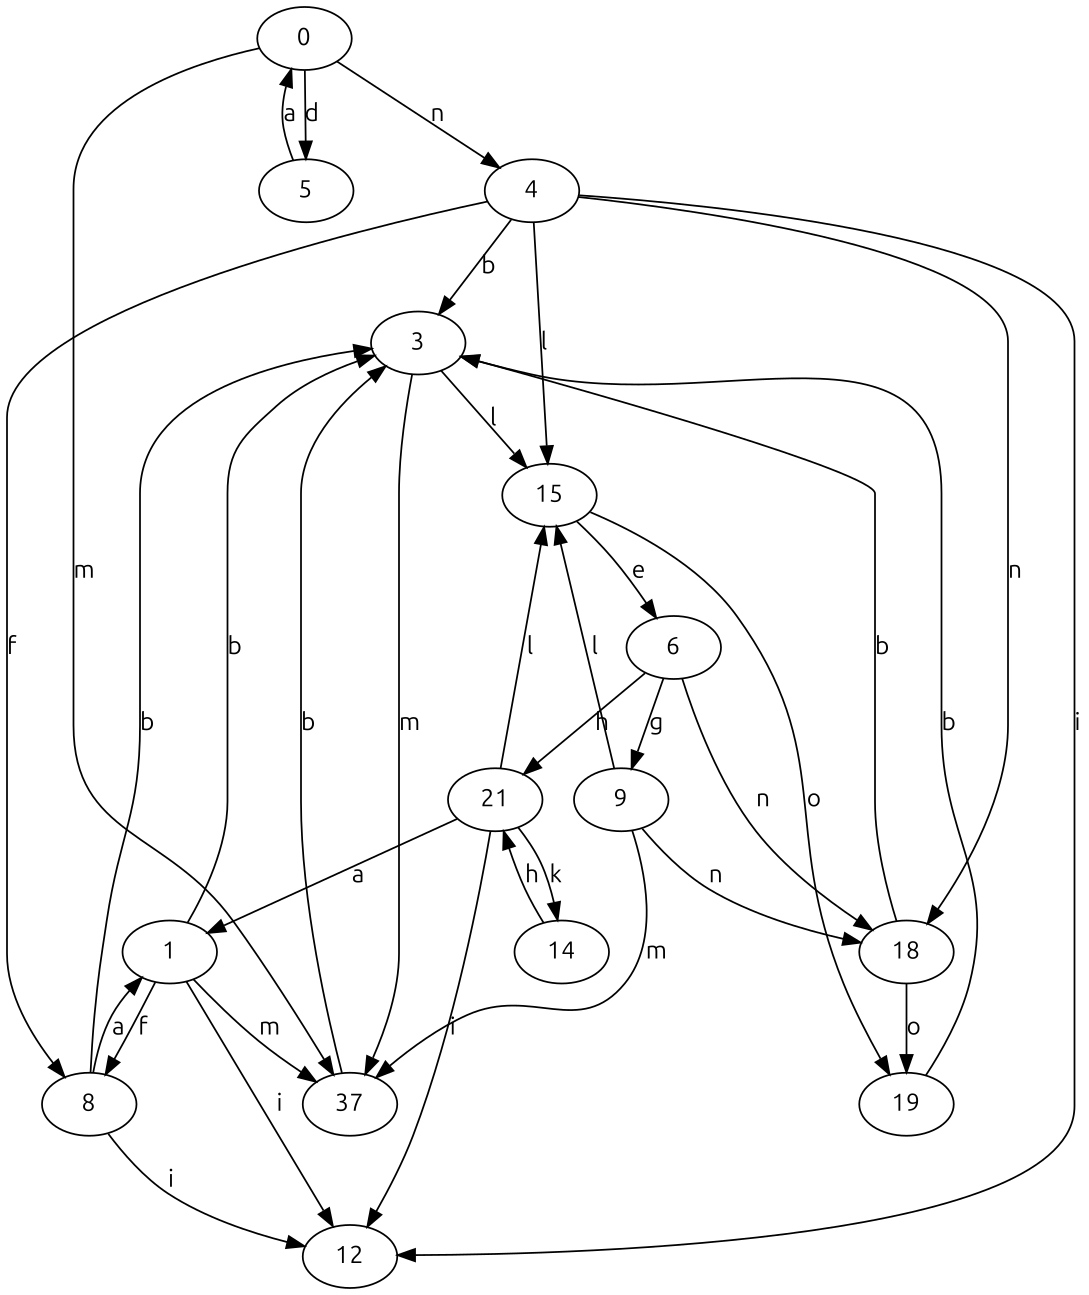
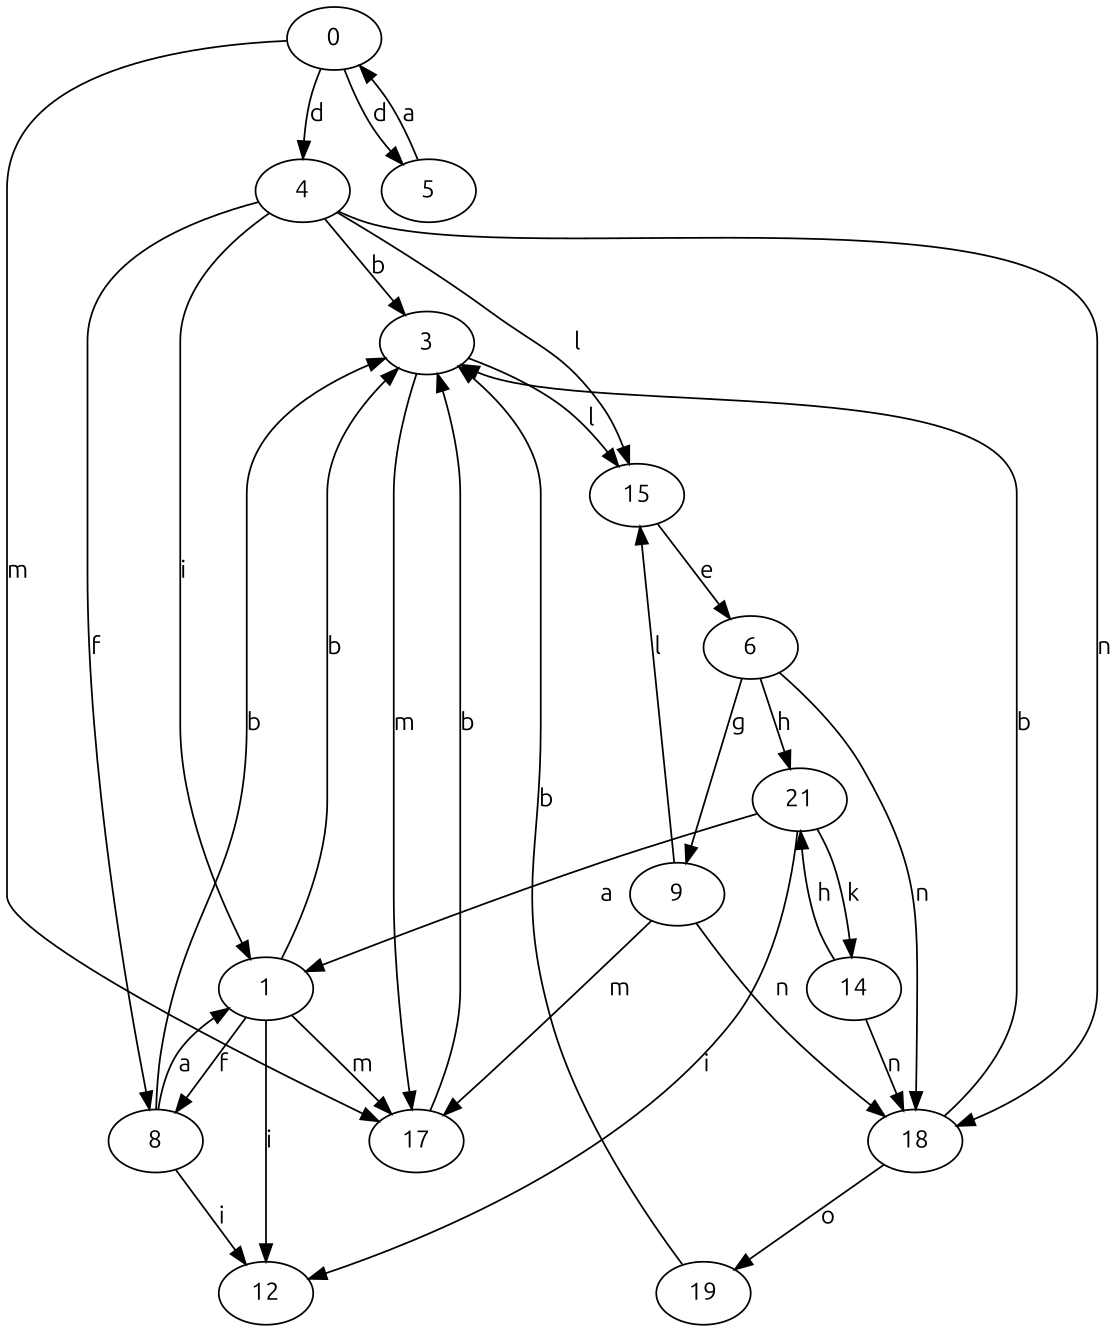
  strict digraph {
    fontname=Ubuntu
    node [fontname=Ubuntu]
    edge [fontname=Ubuntu]
    0
    4
    5
-   17 [label=37]
+   17
    3
    8
    12
    15
    18
    1
    6
    19
    9
    n14 [label=21]
    14
-   0 -> 4 [label=n]
+   0 -> 4 [label=d]
    0 -> 5 [label=d]
    0 -> 17 [label=m]
    4 -> 3 [label=b]
    4 -> 8 [label=f]
-   4 -> 12 [label=i]
+   4 -> 1 [label=i]
    4 -> 15 [label=l]
    4 -> 18 [label=n]
    5 -> 0 [label=a]
    17 -> 3 [label=b]
    3 -> 17 [label=m]
    3 -> 15 [label=l]
    8 -> 3 [label=b]
    8 -> 12 [label=i]
    8 -> 1 [label=a]
    15 -> 6 [label=e]
-   15 -> 19 [label=o]
    18 -> 3 [label=b]
    18 -> 19 [label=o]
    1 -> 17 [label=m]
    1 -> 3 [label=b]
    1 -> 8 [label=f]
    1 -> 12 [label=i]
    6 -> 18 [label=n]
    6 -> 9 [label=g]
    6 -> n14 [label=h]
    19 -> 3 [label=b]
    9 -> 17 [label=m]
    9 -> 15 [label=l]
    9 -> 18 [label=n]
    n14 -> 12 [label=i]
-   n14 -> 15 [label=l]
    n14 -> 1 [label=a]
    n14 -> 14 [label=k]
+   14 -> 18 [label=n]
    14 -> n14 [label=h]
  }
